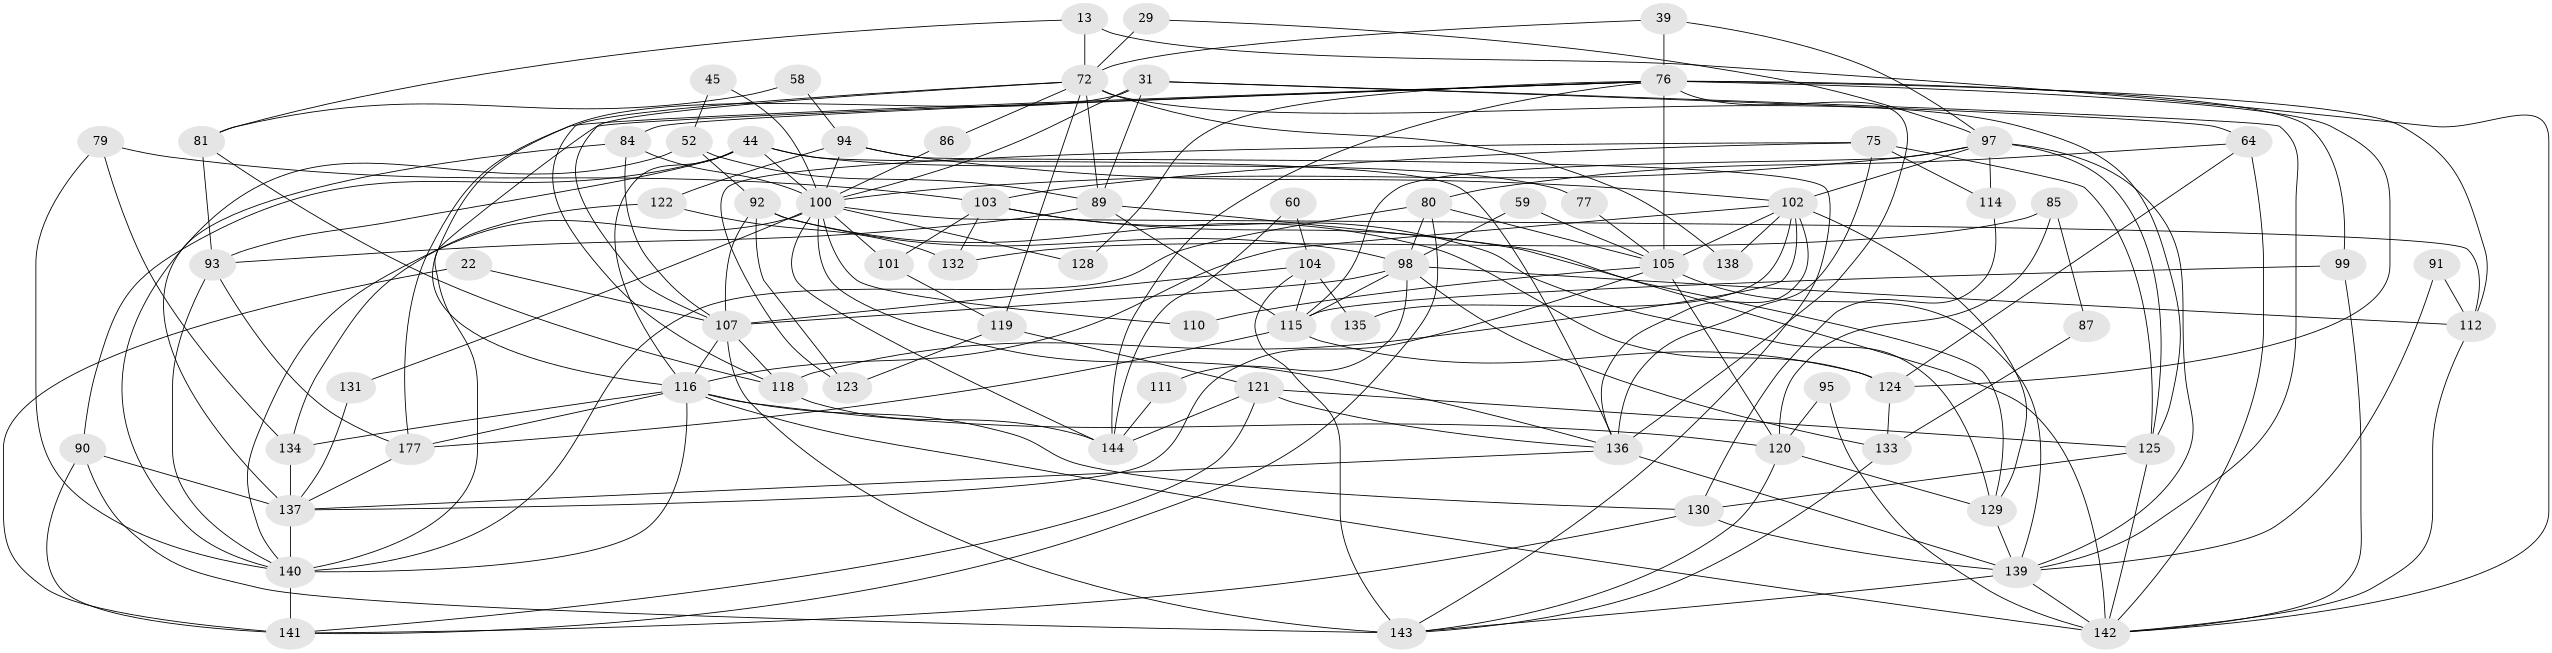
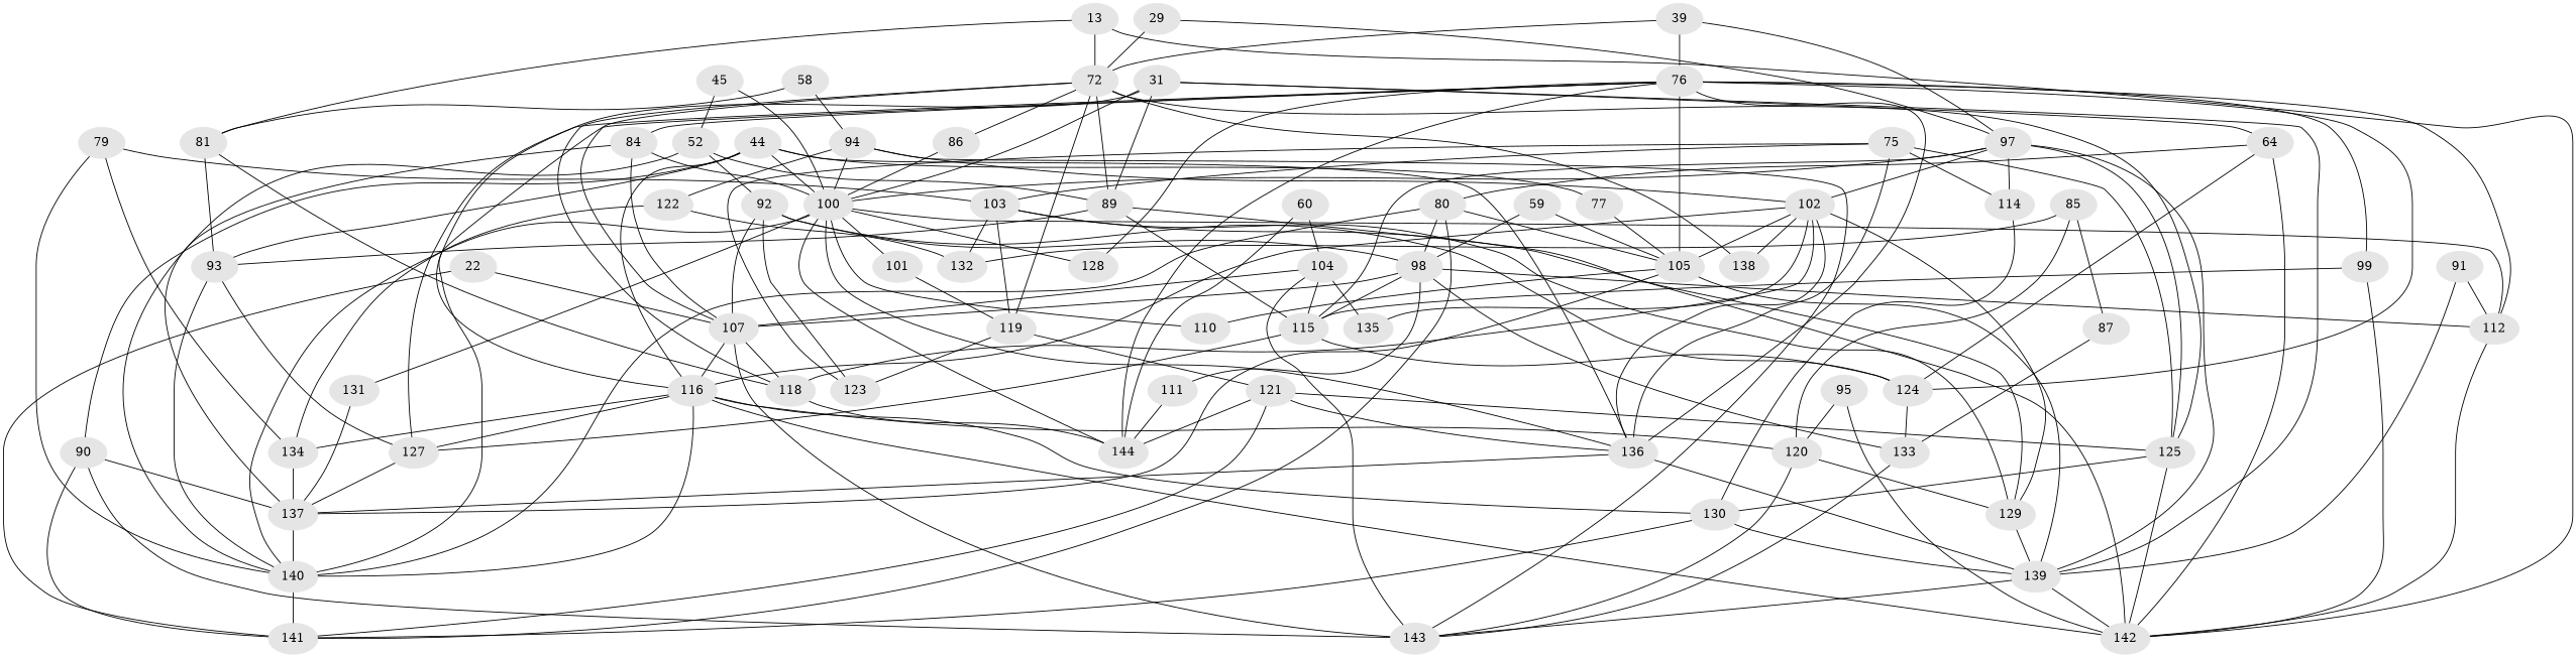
  graph {
    node [color=gray90 style=filled]
    72 [super="+38+57"]
    107 [super="+20+78+96"]
    89 [super="+68"]
    86
    118 [super="+5"]
    119 [super="+49"]
    125 [super="+117"]
    138
    13
    81
    142 [super="+66+126"]
    93
    116 [super="+62+46"]
    143 [super="+18"]
    22
    141 [super="+24"]
    29
    97 [super="+73"]
    100 [super="+12+83"]
    139 [super="+35+27"]
    114
    115 [super="+25+47"]
    102
    31
    64
    80 [super="+10+41"]
    124 [super="+109"]
    129
    136 [super="+2+56+71"]
    140 [super="+69+108"]
    144 [super="+16"]
    112 [super="+40"]
    128
    101
    110
    131
-   127 [super="+106" label=177]
+   127 [super="+106"]
    134 [super="+113"]
    120 [super="+37"]
    130 [super="+50"]
    39
    76 [super="+8+74"]
    105 [super="+4+53"]
    84 [super="+82"]
    99
    44 [super="+6"]
    77
    90 [super="+42"]
    137 [super="+88+26+48"]
    45
    52
    92 [super="+21"]
    98 [super="+65+32"]
    123
    58
    94 [super="+60"]
    122
    133
    111
    59
    n61 [label=60]
    104
    135
    121 [super="+33"]
    75 [super="+43"]
    103 [super="+36"]
    132
    79
    85
    87
    91
    95
    72 -- 107
    72 -- 89
    72 -- 86
    72 -- 118
    72 -- 119
    72 -- 125
    72 -- 138
    107 -- 118
    107 -- 116 [weight=3]
    107 -- 143 [weight=2]
    89 -- 93 [weight=2]
    89 -- 115
    89 -- 129
    86 -- 100
    118 -- 144
    119 -- 123
    119 -- 121
    125 -- 142
    125 -- 130
    13 -- 72 [weight=2]
    13 -- 81
    13 -- 142
    81 -- 118
    81 -- 93
    93 -- 140
    93 -- 127
    116 -- 142
    116 -- 140
    116 -- 127 [weight=2]
    116 -- 134
    116 -- 120
    116 -- 130
    22 -- 107
    22 -- 141
    29 -- 72 [weight=2]
    29 -- 97
    97 -- 125
    97 -- 100
    97 -- 139
    97 -- 114
    97 -- 115
    97 -- 102 [weight=2]
    100 -- 136 [weight=2]
    100 -- 140
    100 -- 144 [weight=2]
    100 -- 112
    100 -- 128
    100 -- 101
    100 -- 110
    100 -- 131
    139 -- 142
    139 -- 143
    114 -- 130
    115 -- 124
    115 -- 127
    102 -- 118
    102 -- 138
    102 -- 116
    102 -- 129
    102 -- 136
    102 -- 105
    102 -- 135
    31 -- 89
    31 -- 116
    31 -- 100
    31 -- 139
    31 -- 64
    64 -- 142
    64 -- 80
    64 -- 124
    80 -- 141
    80 -- 140
    80 -- 105 [weight=2]
    80 -- 98 [weight=2]
    124 -- 133
    129 -- 139
    136 -- 139 [weight=2]
    136 -- 137
    140 -- 141
    112 -- 142
    101 -- 119
    131 -- 137
    127 -- 137
    134 -- 137 [weight=2]
    120 -- 143
    120 -- 129
    130 -- 141
    130 -- 139
    39 -- 72
    39 -- 97
    39 -- 76
    76 -- 124 [weight=2]
    76 -- 136 [weight=2]
    76 -- 140
    76 -- 144 [weight=2]
    76 -- 112 [weight=2]
    76 -- 128
    76 -- 127
    76 -- 105 [weight=2]
    76 -- 84 [weight=2]
    76 -- 99
    105 -- 139
    105 -- 110
-   105 -- 120
    105 -- 137
    84 -- 107
    84 -- 100
    84 -- 137
    99 -- 142
    99 -- 115
    44 -- 93
    44 -- 116 [weight=3]
    44 -- 100
    44 -- 136
    44 -- 77
    44 -- 90 [weight=2]
    77 -- 105
    90 -- 143
    90 -- 141 [weight=2]
    90 -- 137
    137 -- 140 [weight=3]
    45 -- 100
    45 -- 52
    52 -- 89
    52 -- 140
    52 -- 92
    92 -- 107
    92 -- 124
    92 -- 98
    92 -- 123
    98 -- 107
    98 -- 115 [weight=3]
    98 -- 112 [weight=2]
    98 -- 133
    98 -- 111
    58 -- 81
    58 -- 94
    94 -- 143
    94 -- 100
    94 -- 102
    94 -- 122 [weight=2]
    122 -- 134
    122 -- 132
    133 -- 143
    111 -- 144
    59 -- 105
    59 -- 98
    n61 -- 144
    n61 -- 104
    104 -- 107
    104 -- 143
    104 -- 115
    104 -- 135
    121 -- 125 [weight=2]
    121 -- 141
    121 -- 136
    121 -- 144
    75 -- 125
    75 -- 114
    75 -- 136 [weight=3]
    75 -- 123
    75 -- 103
-   103 -- 101
+   103 -- 119
    103 -- 142 [weight=2]
    103 -- 129
    103 -- 132
    79 -- 140
    79 -- 134
    79 -- 103
    85 -- 120
    85 -- 132
    85 -- 87
    87 -- 133
    91 -- 139
    91 -- 112
    95 -- 142 [weight=2]
    95 -- 120
  }
